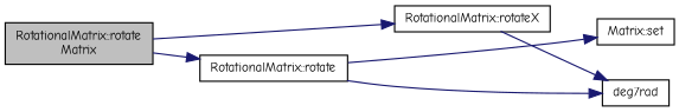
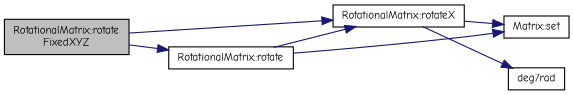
  digraph {
    fontname="Comic Neue"
    rankdir=LR
    node [color=black fillcolor=white fontname="Comic Neue" fontsize=10 shape=record style=filled]
    edge [color=midnightblue fontname="Comic Neue" fontsize=10 labelfontname=Helvetica labelfontsize=10 style=solid]
-   n1 [fillcolor=grey75 fontcolor=black height=0.2 label="RotationalMatrix::rotate\lMatrix" width=0.4]
+   n1 [fillcolor=grey75 fontcolor=black height=0.2 label="RotationalMatrix::rotate\lFixedXYZ" width=0.4]
    n2 [height=0.2 label="RotationalMatrix::rotate" width=0.4]
    n3 [height=0.2 label="RotationalMatrix::rotateX" width=0.4]
    n4 [height=0.2 label=deg7rad width=0.4]
    n5 [height=0.2 label="Matrix::set" width=0.4]
    n1 -> n2
    n1 -> n3
-   n2 -> n4
+   n2 -> n3
    n2 -> n5
    n3 -> n4
+   n3 -> n5
  }
